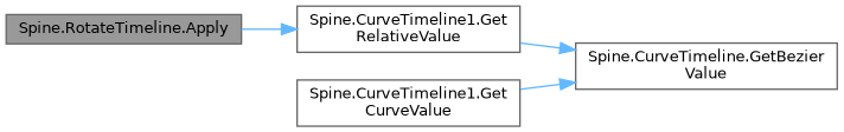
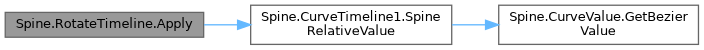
  digraph {
    rankdir=LR
    node [color=grey40 fillcolor=white fontname=Helvetica fontsize=10 shape=box style=filled]
    edge [color=steelblue1 fontname=Helvetica fontsize=10 labelfontname=Helvetica labelfontsize=10 style=solid]
    n1 [color=gray40 fillcolor=grey60 fontcolor=black height=0.2 label="Spine.RotateTimeline.Apply" width=0.4]
-   n2 [height=0.2 label="Spine.CurveTimeline1.Get\lRelativeValue" width=0.4]
-   n3 [height=0.2 label="Spine.CurveTimeline.GetBezier\lValue" width=0.4]
-   n4 [height=0.2 label="Spine.CurveTimeline1.Get\lCurveValue" width=0.4]
+   n2 [height=0.2 label="Spine.CurveTimeline1.Spine\lRelativeValue" width=0.4]
+   n3 [height=0.2 label="Spine.CurveValue.GetBezier\lValue" width=0.4]
    n1 -> n2
    n2 -> n3
-   n4 -> n3
  }
